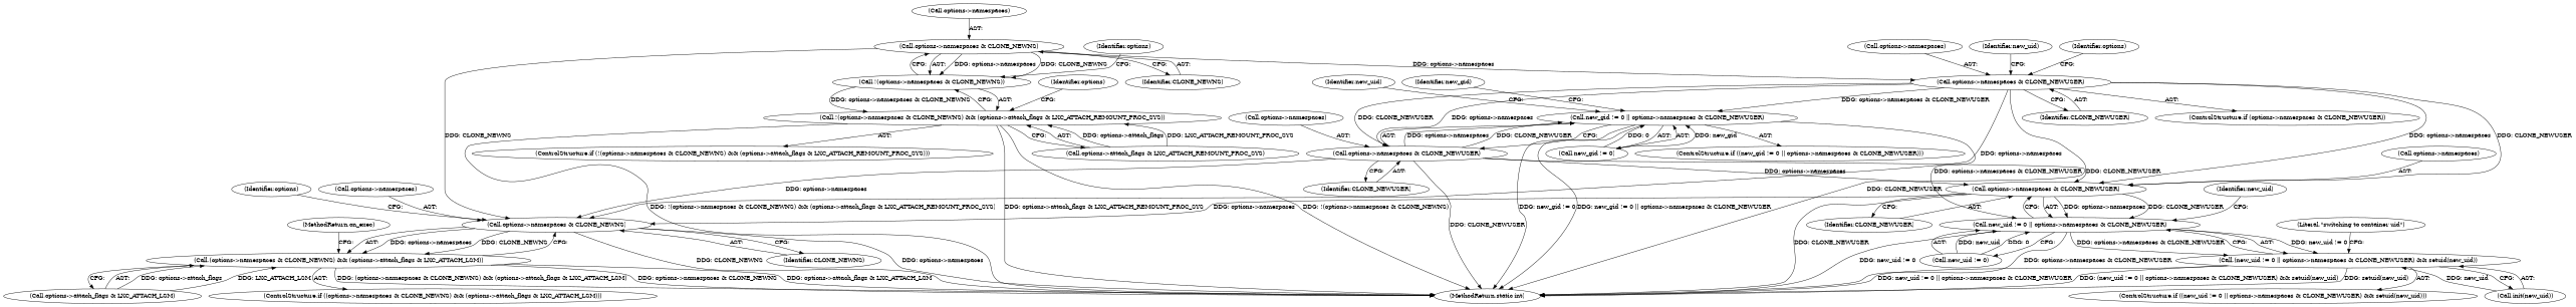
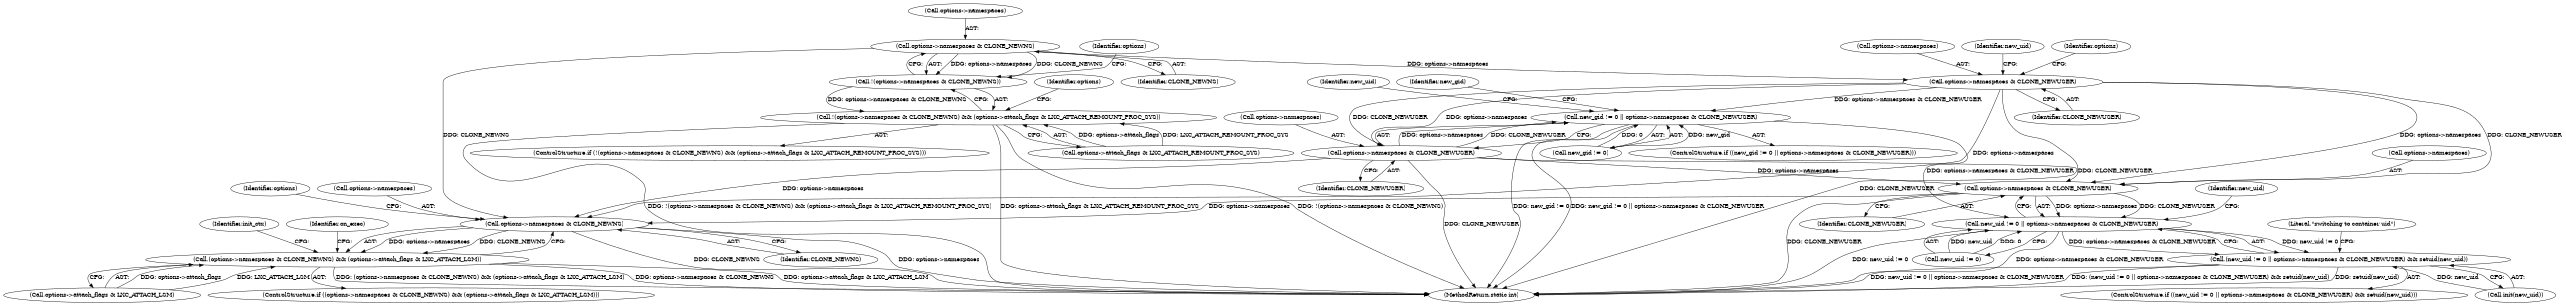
  digraph {
    n1 [label="(Call,options->namespaces & CLONE_NEWNS)"]
    n2 [label="(Call,!(options->namespaces & CLONE_NEWNS))"]
    n3 [label="(Call,options->namespaces & CLONE_NEWUSER)"]
    n4 [label="(Call,options->namespaces & CLONE_NEWNS)"]
    n5 [label="(Identifier,CLONE_NEWNS)"]
    n6 [label="(Call,!(options->namespaces & CLONE_NEWNS) && (options->attach_flags & LXC_ATTACH_REMOUNT_PROC_SYS))"]
    n7 [label="(MethodReturn,static int)"]
    n8 [label="(Call,new_gid != 0 || options->namespaces & CLONE_NEWUSER)"]
    n9 [label="(Call,options->namespaces & CLONE_NEWUSER)"]
    n10 [label="(Call,options->namespaces & CLONE_NEWUSER)"]
    n11 [label="(Identifier,CLONE_NEWUSER)"]
-   n12 [label="(ControlStructure,if (options->namespaces & CLONE_NEWUSER))"]
    n13 [label="(Call,(options->namespaces & CLONE_NEWNS) && (options->attach_flags & LXC_ATTACH_LSM))"]
    n14 [label="(Identifier,CLONE_NEWNS)"]
    n15 [label="(Call,options->attach_flags & LXC_ATTACH_REMOUNT_PROC_SYS)"]
    n16 [label="(ControlStructure,if (!(options->namespaces & CLONE_NEWNS) && (options->attach_flags & LXC_ATTACH_REMOUNT_PROC_SYS)))"]
    n17 [label="(Call,new_uid != 0 || options->namespaces & CLONE_NEWUSER)"]
    n18 [label="(Call,new_gid != 0)"]
    n19 [label="(ControlStructure,if ((new_gid != 0 || options->namespaces & CLONE_NEWUSER)))"]
    n20 [label="(Identifier,CLONE_NEWUSER)"]
    n21 [label="(Identifier,CLONE_NEWUSER)"]
    n22 [label="(Call,(new_uid != 0 || options->namespaces & CLONE_NEWUSER) && setuid(new_uid))"]
    n23 [label="(Call,new_uid != 0)"]
    n24 [label="(ControlStructure,if ((new_uid != 0 || options->namespaces & CLONE_NEWUSER) && setuid(new_uid)))"]
    n25 [label="(Call,init(new_uid))"]
    n26 [label="(Call,options->attach_flags & LXC_ATTACH_LSM)"]
    n27 [label="(ControlStructure,if ((options->namespaces & CLONE_NEWNS) && (options->attach_flags & LXC_ATTACH_LSM)))"]
-   n28 [label="(MethodReturn,on_exec)"]
+   n28 [label="(Identifier,on_exec)"]
    n29 [label="(Identifier,new_uid)"]
    n30 [label="(Call,options->namespaces)"]
    n31 [label="(Identifier,options)"]
    n32 [label="(Identifier,new_uid)"]
    n33 [label="(Identifier,new_gid)"]
    n34 [label="(Identifier,new_uid)"]
+   n35 [label="(Identifier,init_ctx)"]
    n36 [label="(Call,options->namespaces)"]
    n37 [label="(Call,options->namespaces)"]
    n38 [label="(Literal,\"switching to container uid\")"]
    n39 [label="(Identifier,options)"]
    n40 [label="(Call,options->namespaces)"]
    n41 [label="(Identifier,options)"]
    n42 [label="(Call,options->namespaces)"]
    n43 [label="(Identifier,options)"]
    n1 -> n2 [label="AST: "]
    n1 -> n2 [label="DDG: options->namespaces"]
    n1 -> n2 [label="DDG: CLONE_NEWNS"]
    n1 -> n3 [label="DDG: options->namespaces"]
    n1 -> n4 [label="DDG: CLONE_NEWNS"]
    n1 -> n5 [label="CFG: "]
    n2 -> n1 [label="CFG: "]
    n2 -> n6 [label="AST: "]
    n2 -> n6 [label="DDG: options->namespaces & CLONE_NEWNS"]
    n3 -> n4 [label="DDG: options->namespaces"]
    n3 -> n7 [label="DDG: CLONE_NEWUSER"]
    n3 -> n8 [label="DDG: options->namespaces & CLONE_NEWUSER"]
    n3 -> n9 [label="DDG: options->namespaces"]
    n3 -> n9 [label="DDG: CLONE_NEWUSER"]
    n3 -> n10 [label="DDG: options->namespaces"]
    n3 -> n10 [label="DDG: CLONE_NEWUSER"]
    n3 -> n11 [label="CFG: "]
-   n3 -> n12 [label="AST: "]
    n4 -> n7 [label="DDG: CLONE_NEWNS"]
    n4 -> n7 [label="DDG: options->namespaces"]
    n4 -> n13 [label="AST: "]
    n4 -> n13 [label="DDG: options->namespaces"]
    n4 -> n13 [label="DDG: CLONE_NEWNS"]
    n4 -> n14 [label="CFG: "]
    n5 -> n1 [label="AST: "]
    n6 -> n2 [label="CFG: "]
    n6 -> n7 [label="DDG: !(options->namespaces & CLONE_NEWNS) && (options->attach_flags & LXC_ATTACH_REMOUNT_PROC_SYS)"]
    n6 -> n7 [label="DDG: options->attach_flags & LXC_ATTACH_REMOUNT_PROC_SYS"]
    n6 -> n7 [label="DDG: !(options->namespaces & CLONE_NEWNS)"]
    n6 -> n15 [label="CFG: "]
    n6 -> n16 [label="AST: "]
    n8 -> n7 [label="DDG: new_gid != 0"]
    n8 -> n7 [label="DDG: new_gid != 0 || options->namespaces & CLONE_NEWUSER"]
    n8 -> n9 [label="CFG: "]
    n8 -> n17 [label="DDG: options->namespaces & CLONE_NEWUSER"]
    n8 -> n18 [label="AST: "]
    n8 -> n19 [label="AST: "]
    n9 -> n4 [label="DDG: options->namespaces"]
    n9 -> n7 [label="DDG: CLONE_NEWUSER"]
    n9 -> n8 [label="AST: "]
    n9 -> n8 [label="DDG: options->namespaces"]
    n9 -> n8 [label="DDG: CLONE_NEWUSER"]
    n9 -> n10 [label="DDG: options->namespaces"]
    n9 -> n10 [label="DDG: CLONE_NEWUSER"]
    n9 -> n20 [label="CFG: "]
    n10 -> n4 [label="DDG: options->namespaces"]
    n10 -> n7 [label="DDG: CLONE_NEWUSER"]
    n10 -> n17 [label="AST: "]
    n10 -> n17 [label="DDG: options->namespaces"]
    n10 -> n17 [label="DDG: CLONE_NEWUSER"]
    n10 -> n21 [label="CFG: "]
    n11 -> n3 [label="AST: "]
    n13 -> n4 [label="CFG: "]
    n13 -> n7 [label="DDG: options->namespaces & CLONE_NEWNS"]
    n13 -> n7 [label="DDG: options->attach_flags & LXC_ATTACH_LSM"]
    n13 -> n7 [label="DDG: (options->namespaces & CLONE_NEWNS) && (options->attach_flags & LXC_ATTACH_LSM)"]
    n13 -> n26 [label="CFG: "]
    n13 -> n27 [label="AST: "]
    n14 -> n4 [label="AST: "]
    n15 -> n6 [label="AST: "]
    n15 -> n6 [label="DDG: options->attach_flags"]
    n15 -> n6 [label="DDG: LXC_ATTACH_REMOUNT_PROC_SYS"]
    n17 -> n7 [label="DDG: options->namespaces & CLONE_NEWUSER"]
    n17 -> n7 [label="DDG: new_uid != 0"]
    n17 -> n10 [label="CFG: "]
    n17 -> n22 [label="AST: "]
    n17 -> n22 [label="DDG: new_uid != 0"]
    n17 -> n22 [label="DDG: options->namespaces & CLONE_NEWUSER"]
    n17 -> n23 [label="CFG: "]
    n18 -> n8 [label="AST: "]
    n18 -> n8 [label="DDG: new_gid"]
    n18 -> n8 [label="DDG: 0"]
    n20 -> n9 [label="AST: "]
    n21 -> n10 [label="AST: "]
    n22 -> n7 [label="DDG: setuid(new_uid)"]
    n22 -> n7 [label="DDG: new_uid != 0 || options->namespaces & CLONE_NEWUSER"]
    n22 -> n7 [label="DDG: (new_uid != 0 || options->namespaces & CLONE_NEWUSER) && setuid(new_uid)"]
    n22 -> n17 [label="CFG: "]
    n22 -> n24 [label="AST: "]
    n22 -> n25 [label="CFG: "]
    n23 -> n17 [label="AST: "]
    n23 -> n17 [label="DDG: new_uid"]
    n23 -> n17 [label="DDG: 0"]
    n25 -> n22 [label="AST: "]
    n25 -> n22 [label="DDG: new_uid"]
    n26 -> n13 [label="AST: "]
    n26 -> n13 [label="DDG: options->attach_flags"]
    n26 -> n13 [label="DDG: LXC_ATTACH_LSM"]
    n28 -> n13 [label="CFG: "]
    n29 -> n17 [label="CFG: "]
    n30 -> n3 [label="AST: "]
    n31 -> n6 [label="CFG: "]
    n32 -> n8 [label="CFG: "]
    n33 -> n8 [label="CFG: "]
    n34 -> n3 [label="CFG: "]
+   n35 -> n13 [label="CFG: "]
    n36 -> n1 [label="AST: "]
    n37 -> n4 [label="AST: "]
    n38 -> n22 [label="CFG: "]
    n39 -> n2 [label="CFG: "]
    n40 -> n10 [label="AST: "]
    n41 -> n3 [label="CFG: "]
    n42 -> n9 [label="AST: "]
    n43 -> n4 [label="CFG: "]
  }
